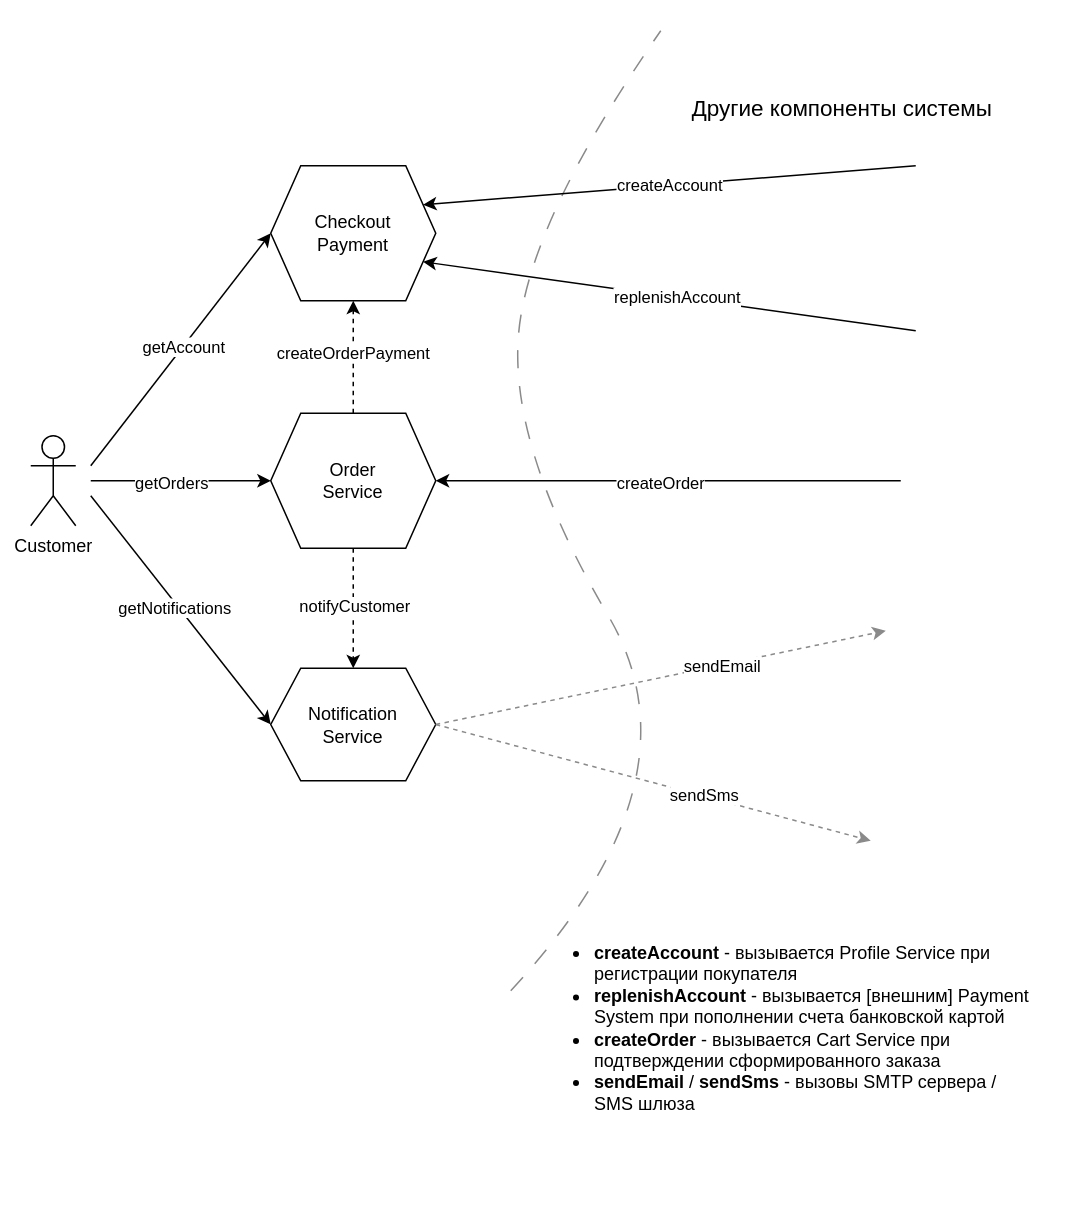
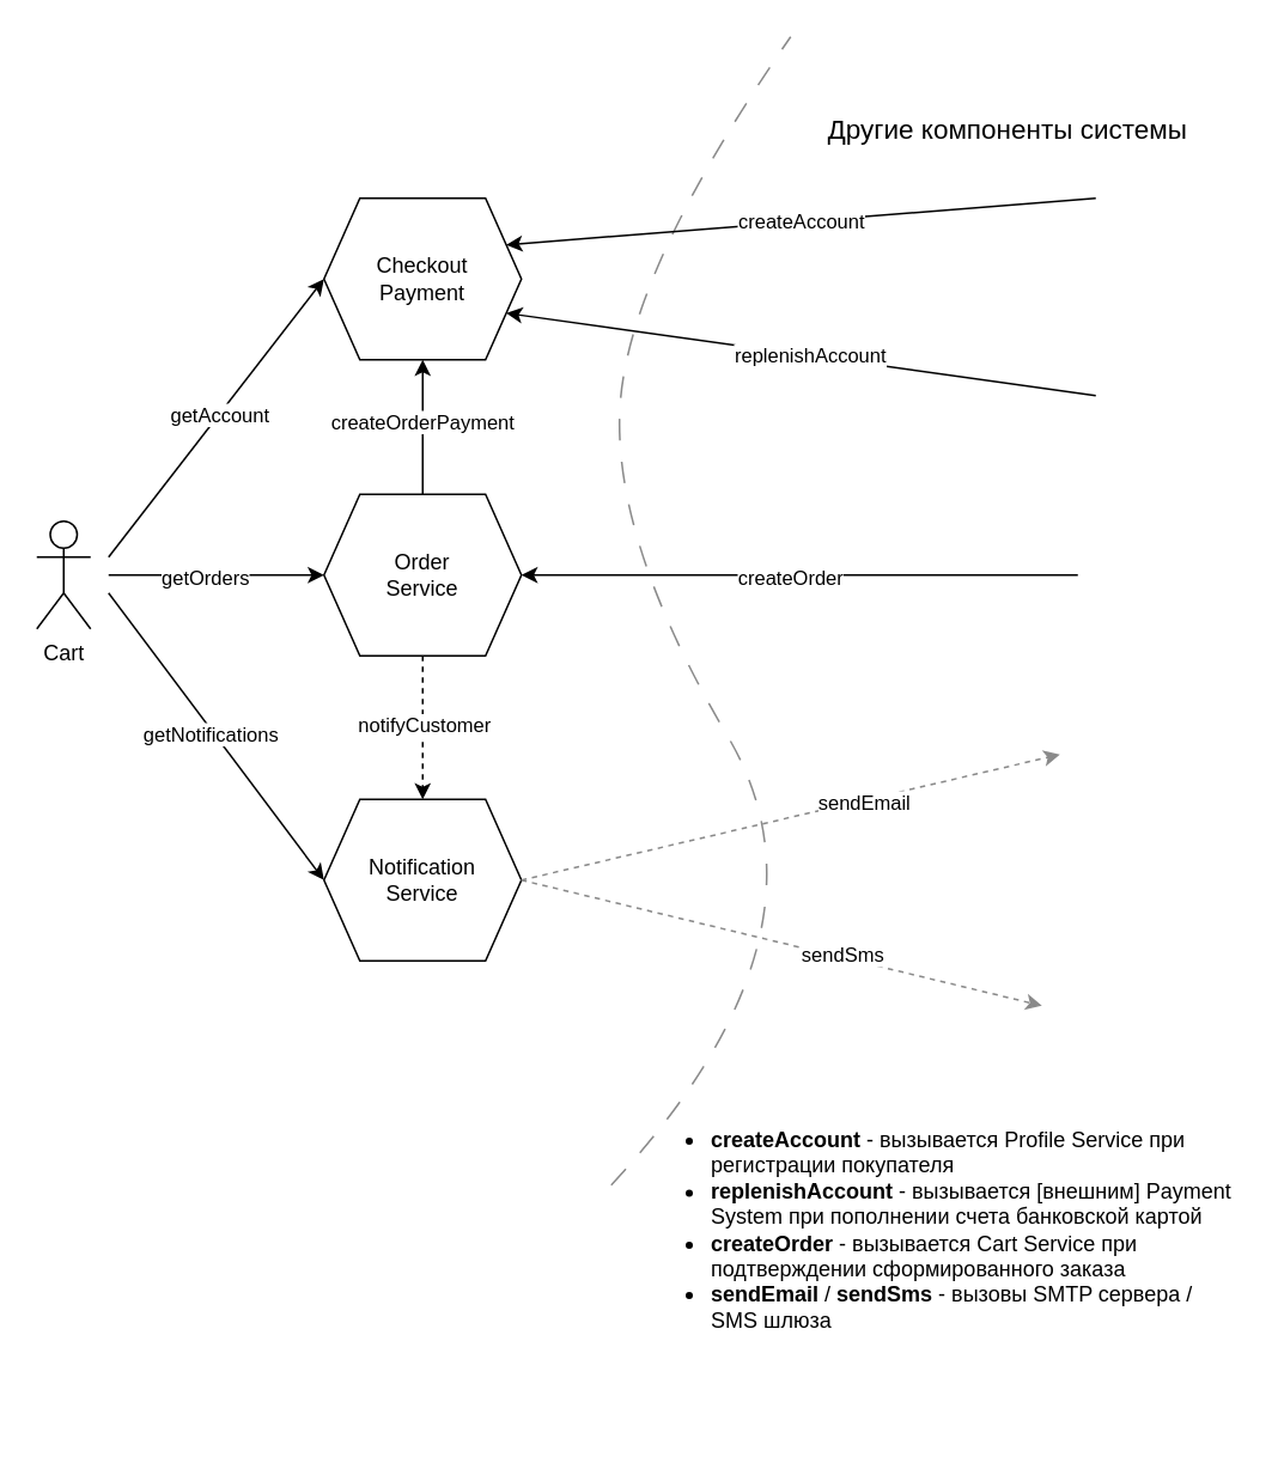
  <mxCell id="0" />
  <mxCell id="1" parent="0" />
  <mxCell id="2" value="Order&lt;div&gt;Service&lt;/div&gt;" style="shape=hexagon;perimeter=hexagonPerimeter2;whiteSpace=wrap;html=1;fixedSize=1;" vertex="1" parent="1"><mxGeometry x="180" y="275" width="110" height="90" as="geometry" /></mxCell>
  <mxCell id="3" value="Checkout&lt;div&gt;Payment&lt;/div&gt;" style="shape=hexagon;perimeter=hexagonPerimeter2;whiteSpace=wrap;html=1;fixedSize=1;" vertex="1" parent="1"><mxGeometry x="180" y="110" width="110" height="90" as="geometry" /></mxCell>
- <mxCell id="4" value="Notification&lt;div&gt;Service&lt;/div&gt;" style="shape=hexagon;perimeter=hexagonPerimeter2;whiteSpace=wrap;html=1;fixedSize=1;" vertex="1" parent="1"><mxGeometry x="180" y="445" width="110" height="75" as="geometry" /></mxCell>
+ <mxCell id="4" value="Notification&lt;div&gt;Service&lt;/div&gt;" style="shape=hexagon;perimeter=hexagonPerimeter2;whiteSpace=wrap;html=1;fixedSize=1;" vertex="1" parent="1"><mxGeometry x="180" y="445" width="110" height="90" as="geometry" /></mxCell>
  <mxCell id="5" value="" style="endArrow=classic;html=1;rounded=0;entryX=0;entryY=0.5;entryDx=0;entryDy=0;" edge="1" parent="1" target="3"><mxGeometry width="50" height="50" relative="1" as="geometry"><mxPoint x="60" y="310" as="sourcePoint" /><mxPoint x="140" y="210" as="targetPoint" /></mxGeometry></mxCell>
  <mxCell id="6" value="getAccount" style="edgeLabel;html=1;align=center;verticalAlign=middle;resizable=0;points=[];" connectable="0" vertex="1" parent="5"><mxGeometry x="0.033" relative="1" as="geometry"><mxPoint as="offset" /></mxGeometry></mxCell>
- <mxCell id="7" value="Customer" style="shape=umlActor;verticalLabelPosition=bottom;verticalAlign=top;html=1;outlineConnect=0;" vertex="1" parent="1"><mxGeometry x="20" y="290" width="30" height="60" as="geometry" /></mxCell>
+ <mxCell id="7" value="Cart" style="shape=umlActor;verticalLabelPosition=bottom;verticalAlign=top;html=1;outlineConnect=0;" vertex="1" parent="1"><mxGeometry x="20" y="290" width="30" height="60" as="geometry" /></mxCell>
  <mxCell id="8" value="" style="curved=1;endArrow=none;html=1;rounded=0;endFill=0;dashed=1;dashPattern=12 12;strokeColor=#8A8A8A;" edge="1" parent="1"><mxGeometry width="50" height="50" relative="1" as="geometry"><mxPoint x="340" y="660" as="sourcePoint" /><mxPoint x="440" y="20" as="targetPoint" /><Array as="points"><mxPoint x="470" y="520" /><mxPoint x="340" y="300" /><mxPoint x="350" y="150" /></Array></mxGeometry></mxCell>
  <mxCell id="9" value="" style="endArrow=classic;html=1;rounded=0;entryX=0;entryY=0.5;entryDx=0;entryDy=0;" edge="1" parent="1" target="2"><mxGeometry width="50" height="50" relative="1" as="geometry"><mxPoint x="60" y="320" as="sourcePoint" /><mxPoint x="320" y="320" as="targetPoint" /></mxGeometry></mxCell>
  <mxCell id="10" value="getOrders" style="edgeLabel;html=1;align=center;verticalAlign=middle;resizable=0;points=[];" connectable="0" vertex="1" parent="9"><mxGeometry x="-0.118" y="-1" relative="1" as="geometry"><mxPoint as="offset" /></mxGeometry></mxCell>
  <mxCell id="11" value="" style="endArrow=classic;html=1;rounded=0;entryX=0;entryY=0.5;entryDx=0;entryDy=0;" edge="1" parent="1" target="4"><mxGeometry width="50" height="50" relative="1" as="geometry"><mxPoint x="60" y="330" as="sourcePoint" /><mxPoint x="320" y="320" as="targetPoint" /></mxGeometry></mxCell>
  <mxCell id="12" value="getNotifications" style="edgeLabel;html=1;align=center;verticalAlign=middle;resizable=0;points=[];" connectable="0" vertex="1" parent="11"><mxGeometry x="-0.044" y="-2" relative="1" as="geometry"><mxPoint as="offset" /></mxGeometry></mxCell>
- <mxCell id="13" value="" style="endArrow=classic;html=1;rounded=0;entryX=0.5;entryY=1;entryDx=0;entryDy=0;exitX=0.5;exitY=0;exitDx=0;exitDy=0;dashed=1;" edge="1" parent="1" source="2" target="3"><mxGeometry width="50" height="50" relative="1" as="geometry"><mxPoint x="270" y="370" as="sourcePoint" /><mxPoint x="320" y="320" as="targetPoint" /></mxGeometry></mxCell>
+ <mxCell id="13" value="" style="endArrow=classic;html=1;rounded=0;entryX=0.5;entryY=1;entryDx=0;entryDy=0;exitX=0.5;exitY=0;exitDx=0;exitDy=0;" edge="1" parent="1" source="2" target="3"><mxGeometry width="50" height="50" relative="1" as="geometry"><mxPoint x="270" y="370" as="sourcePoint" /><mxPoint x="320" y="320" as="targetPoint" /></mxGeometry></mxCell>
  <mxCell id="14" value="createOrderPayment" style="edgeLabel;html=1;align=center;verticalAlign=middle;resizable=0;points=[];" connectable="0" vertex="1" parent="13"><mxGeometry x="0.093" y="1" relative="1" as="geometry"><mxPoint as="offset" /></mxGeometry></mxCell>
  <mxCell id="15" value="" style="endArrow=classic;html=1;rounded=0;entryX=0.5;entryY=0;entryDx=0;entryDy=0;exitX=0.5;exitY=1;exitDx=0;exitDy=0;dashed=1;" edge="1" parent="1" source="2" target="4"><mxGeometry width="50" height="50" relative="1" as="geometry"><mxPoint x="270" y="370" as="sourcePoint" /><mxPoint x="320" y="320" as="targetPoint" /></mxGeometry></mxCell>
  <mxCell id="16" value="notifyCustomer" style="edgeLabel;html=1;align=center;verticalAlign=middle;resizable=0;points=[];" connectable="0" vertex="1" parent="15"><mxGeometry x="-0.05" relative="1" as="geometry"><mxPoint as="offset" /></mxGeometry></mxCell>
  <mxCell id="17" value="Другие компоненты системы" style="text;strokeColor=none;fillColor=none;align=left;verticalAlign=middle;spacingLeft=4;spacingRight=4;overflow=hidden;points=[[0,0.5],[1,0.5]];portConstraint=eastwest;rotatable=0;whiteSpace=wrap;html=1;fontSize=15;" vertex="1" parent="1"><mxGeometry x="455" y="56" width="230" height="30" as="geometry" /></mxCell>
  <mxCell id="18" value="" style="endArrow=classic;html=1;rounded=0;entryX=1;entryY=0.25;entryDx=0;entryDy=0;" edge="1" parent="1" target="3"><mxGeometry width="50" height="50" relative="1" as="geometry"><mxPoint x="610" y="110" as="sourcePoint" /><mxPoint x="430" y="160" as="targetPoint" /></mxGeometry></mxCell>
  <mxCell id="19" value="createAccount" style="edgeLabel;html=1;align=center;verticalAlign=middle;resizable=0;points=[];" connectable="0" vertex="1" parent="18"><mxGeometry y="-1" relative="1" as="geometry"><mxPoint as="offset" /></mxGeometry></mxCell>
  <mxCell id="20" value="" style="endArrow=classic;html=1;rounded=0;entryX=1;entryY=0.75;entryDx=0;entryDy=0;" edge="1" parent="1" target="3"><mxGeometry width="50" height="50" relative="1" as="geometry"><mxPoint x="610" y="220" as="sourcePoint" /><mxPoint x="440" y="230" as="targetPoint" /></mxGeometry></mxCell>
  <mxCell id="21" value="replenishAccount" style="edgeLabel;html=1;align=center;verticalAlign=middle;resizable=0;points=[];" connectable="0" vertex="1" parent="20"><mxGeometry x="-0.03" relative="1" as="geometry"><mxPoint as="offset" /></mxGeometry></mxCell>
  <mxCell id="22" value="" style="endArrow=classic;html=1;rounded=0;entryX=1;entryY=0.5;entryDx=0;entryDy=0;" edge="1" parent="1" target="2"><mxGeometry width="50" height="50" relative="1" as="geometry"><mxPoint x="600" y="320" as="sourcePoint" /><mxPoint x="320" y="320" as="targetPoint" /></mxGeometry></mxCell>
  <mxCell id="23" value="createOrder" style="edgeLabel;html=1;align=center;verticalAlign=middle;resizable=0;points=[];" connectable="0" vertex="1" parent="22"><mxGeometry x="0.039" y="1" relative="1" as="geometry"><mxPoint as="offset" /></mxGeometry></mxCell>
  <mxCell id="24" value="" style="endArrow=classic;html=1;rounded=0;exitX=1;exitY=0.5;exitDx=0;exitDy=0;dashed=1;strokeColor=#8A8A8A;" edge="1" parent="1" source="4"><mxGeometry width="50" height="50" relative="1" as="geometry"><mxPoint x="270" y="370" as="sourcePoint" /><mxPoint x="590" y="420" as="targetPoint" /></mxGeometry></mxCell>
  <mxCell id="25" value="sendEmail" style="edgeLabel;html=1;align=center;verticalAlign=middle;resizable=0;points=[];" connectable="0" vertex="1" parent="24"><mxGeometry x="0.265" y="-1" relative="1" as="geometry"><mxPoint as="offset" /></mxGeometry></mxCell>
  <mxCell id="26" value="" style="endArrow=classic;html=1;rounded=0;exitX=1;exitY=0.5;exitDx=0;exitDy=0;dashed=1;strokeColor=#8A8A8A;" edge="1" parent="1" source="4"><mxGeometry width="50" height="50" relative="1" as="geometry"><mxPoint x="270" y="370" as="sourcePoint" /><mxPoint x="580" y="560" as="targetPoint" /></mxGeometry></mxCell>
  <mxCell id="27" value="sendSms" style="edgeLabel;html=1;align=center;verticalAlign=middle;resizable=0;points=[];" connectable="0" vertex="1" parent="26"><mxGeometry x="0.226" y="1" relative="1" as="geometry"><mxPoint as="offset" /></mxGeometry></mxCell>
  <mxCell id="28" value="&lt;ul&gt;&lt;li&gt;&lt;b&gt;createAccount&lt;/b&gt;&amp;nbsp;- вызывается Profile Service при регистрации покупателя&lt;/li&gt;&lt;li&gt;&lt;b&gt;replenishAccount&lt;/b&gt;&amp;nbsp;- вызывается [внешним] Payment System при пополнении счета банковской картой&lt;/li&gt;&lt;li&gt;&lt;b&gt;createOrder&lt;/b&gt;&amp;nbsp;- вызывается Cart Service при подтверждении сформированного заказа&lt;/li&gt;&lt;li&gt;&lt;b&gt;sendEmail&lt;/b&gt; / &lt;b&gt;sendSms&lt;/b&gt; - вызовы SMTP сервера / SMS шлюза&lt;/li&gt;&lt;/ul&gt;" style="text;strokeColor=none;fillColor=none;align=left;verticalAlign=middle;spacingLeft=4;spacingRight=4;overflow=hidden;points=[[0,0.5],[1,0.5]];portConstraint=eastwest;rotatable=0;whiteSpace=wrap;html=1;" vertex="1" parent="1"><mxGeometry x="350" y="580" width="340" height="210" as="geometry" /></mxCell>
